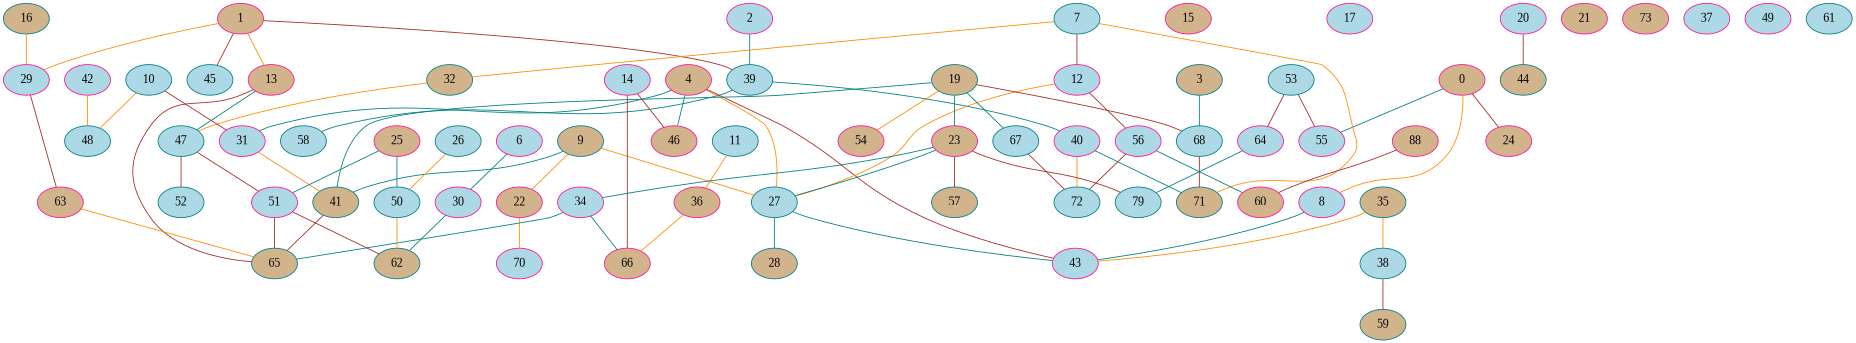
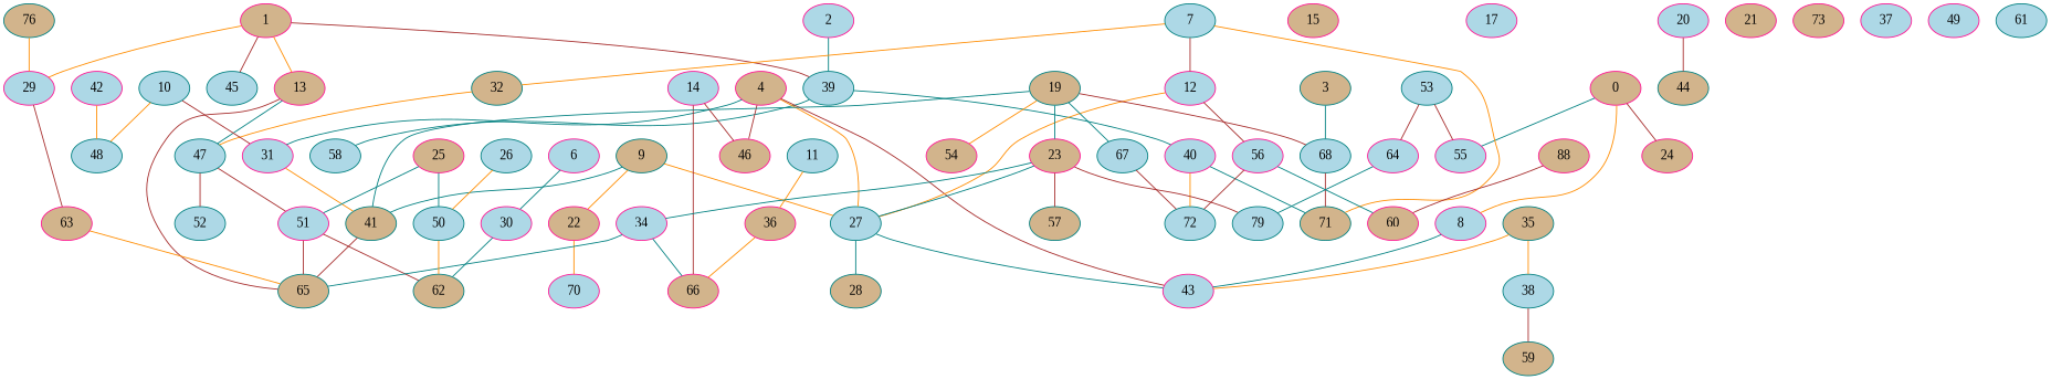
  graph {
    fontname="Liberation Serif"
    node [color=deeppink fillcolor=lightblue fontname="Liberation Serif" style=filled]
    edge [color=brown fontname="Liberation Serif"]
    1 [fillcolor=tan]
    13 [fillcolor=tan]
    29
    39 [color=teal]
    45 [color=teal]
    47 [color=teal]
    65 [color=teal fillcolor=tan]
    63 [fillcolor=tan]
    40
    58 [color=teal]
    2
    3 [color=teal fillcolor=tan]
    68 [color=teal]
    71 [color=teal fillcolor=tan]
    4 [fillcolor=tan]
    27 [color=teal]
    31
    43
    46 [fillcolor=tan]
    28 [color=teal fillcolor=tan]
    41 [color=teal fillcolor=tan]
    n22 [fillcolor=tan label=0]
    8
    24 [fillcolor=tan]
    55
    6
    30
    62 [color=teal fillcolor=tan]
    7 [color=teal]
    12
    32 [color=teal fillcolor=tan]
    56
    9 [color=teal fillcolor=tan]
    22 [fillcolor=tan]
    70
    10 [color=teal]
    48 [color=teal]
    11 [color=teal]
    36 [fillcolor=tan]
    66 [fillcolor=tan]
    60 [fillcolor=tan]
    72 [color=teal]
    51
    52 [color=teal]
    14
    15 [fillcolor=tan]
-   16 [color=teal fillcolor=tan]
+   16 [color=teal fillcolor=tan label=76]
    17
    n49 [fillcolor=tan label=88]
    19 [color=teal fillcolor=tan]
    23 [fillcolor=tan]
    54 [fillcolor=tan]
    67 [color=teal]
    34
    57 [color=teal fillcolor=tan]
    n56 [color=teal label=79]
    44 [color=teal fillcolor=tan]
    20
    21 [fillcolor=tan]
    25 [fillcolor=tan]
    50 [color=teal]
    26 [color=teal]
    n63 [fillcolor=tan label=73]
    35 [color=teal fillcolor=tan]
    38 [color=teal]
    59 [color=teal fillcolor=tan]
    37
    42
    49
    53 [color=teal]
    64
    61 [color=teal]
    1 -- 13 [color=darkorange]
    1 -- 29 [color=darkorange]
    1 -- 39
    1 -- 45
    13 -- 47 [color=teal]
    13 -- 65
    29 -- 63
    39 -- 40 [color=teal]
    39 -- 58 [color=teal]
    47 -- 51
    47 -- 52
    63 -- 65 [color=darkorange]
    40 -- 71 [color=teal]
    40 -- 72 [color=darkorange]
    2 -- 39 [color=teal]
    3 -- 68 [color=teal]
    68 -- 71
    4 -- 27 [color=darkorange]
    4 -- 31 [color=teal]
    4 -- 43
-   4 -- 46 [color=teal]
+   4 -- 46
    27 -- 43 [color=teal]
    27 -- 28 [color=teal]
    31 -- 41 [color=darkorange]
    41 -- 65
    n22 -- 8 [color=darkorange]
    n22 -- 24
    n22 -- 55 [color=teal]
    8 -- 43 [color=teal]
    6 -- 30 [color=teal]
    30 -- 62 [color=teal]
    7 -- 71 [color=darkorange]
    7 -- 12
    7 -- 32 [color=darkorange]
    12 -- 27 [color=darkorange]
    12 -- 56
    32 -- 47 [color=darkorange]
    56 -- 60 [color=teal]
    56 -- 72
    9 -- 27 [color=darkorange]
    9 -- 41 [color=teal]
    9 -- 22 [color=darkorange]
    22 -- 70 [color=darkorange]
    10 -- 31
    10 -- 48 [color=darkorange]
    11 -- 36 [color=darkorange]
    36 -- 66 [color=darkorange]
    51 -- 65
    51 -- 62
    14 -- 46
    14 -- 66
    16 -- 29 [color=darkorange]
    n49 -- 60
    19 -- 68
    19 -- 41 [color=teal]
    19 -- 23 [color=teal]
    19 -- 54 [color=darkorange]
    19 -- 67 [color=teal]
    23 -- 27 [color=teal]
    23 -- 34 [color=teal]
    23 -- 57
    23 -- n56
    67 -- 72
    34 -- 65 [color=teal]
    34 -- 66 [color=teal]
    20 -- 44
    25 -- 51 [color=teal]
    25 -- 50 [color=teal]
    50 -- 62 [color=darkorange]
    26 -- 50 [color=darkorange]
    35 -- 43 [color=darkorange]
    35 -- 38 [color=darkorange]
    38 -- 59
    42 -- 48 [color=darkorange]
    53 -- 55
    53 -- 64
    64 -- n56 [color=teal]
  }
